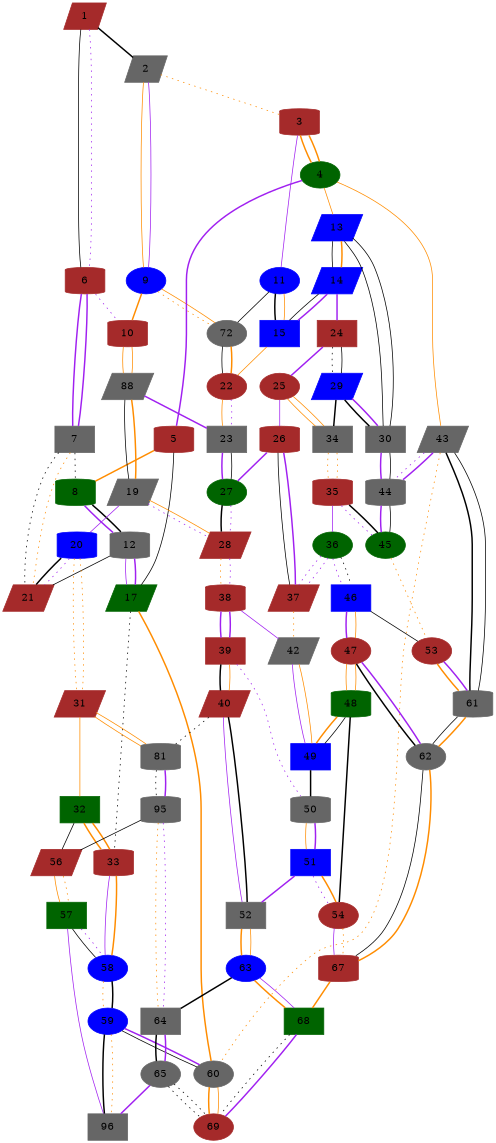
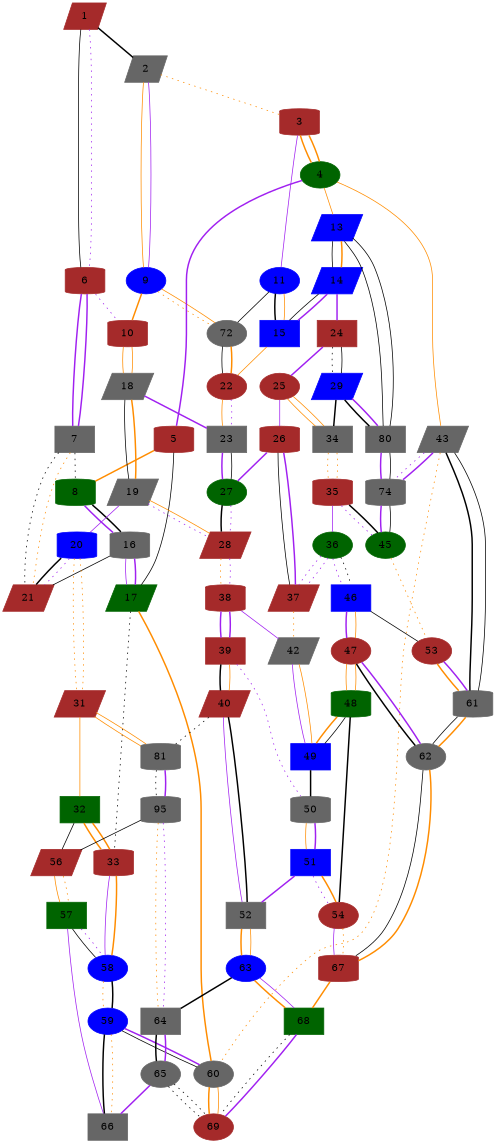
  graph {
    node [color=brown shape=ellipse style=filled]
    edge [color=darkorange style=bold]
    1 [shape=parallelogram]
    2 [color=gray40 shape=parallelogram]
    6 [shape=cylinder]
    3 [shape=cylinder]
    9 [color=blue]
    7 [color=gray40 shape=box]
    10 [shape=cylinder]
    4 [color=darkgreen]
    11 [color=blue]
    n10 [color=gray40 label=72]
    5 [shape=cylinder]
    13 [color=blue shape=parallelogram]
    43 [color=gray40 shape=parallelogram]
    15 [color=blue shape=box]
    8 [color=darkgreen shape=cylinder]
    17 [color=darkgreen shape=parallelogram]
    14 [color=blue shape=parallelogram]
-   30 [color=gray40 shape=box]
+   30 [color=gray40 shape=box label=80]
    60 [color=gray40]
-   44 [color=gray40 shape=cylinder]
+   44 [color=gray40 shape=cylinder label=74]
    61 [color=gray40 shape=cylinder]
-   16 [color=gray40 shape=cylinder label=12]
+   16 [color=gray40 shape=cylinder]
    33 [shape=cylinder]
    21 [shape=parallelogram]
-   18 [color=gray40 shape=parallelogram label=88]
+   18 [color=gray40 shape=parallelogram]
    22
    19 [color=gray40 shape=parallelogram]
    23 [color=gray40 shape=box]
    24 [shape=box]
    25
    29 [color=blue shape=parallelogram]
    58 [color=blue]
    69
    20 [color=blue shape=cylinder]
    28 [shape=parallelogram]
    27 [color=darkgreen]
    31 [shape=parallelogram]
    38 [shape=cylinder]
    32 [color=darkgreen shape=box]
    n40 [color=gray40 label=81 shape=cylinder]
    26 [shape=cylinder]
    34 [color=gray40 shape=box]
    37 [shape=parallelogram]
    35 [shape=cylinder]
    42 [color=gray40 shape=parallelogram]
    39 [shape=box]
    45 [color=darkgreen]
    56 [shape=parallelogram]
    n49 [color=gray40 label=95 shape=cylinder]
    57 [color=darkgreen shape=box]
    59 [color=blue]
    36 [color=darkgreen]
    46 [color=blue shape=box]
    53
    47
    49 [color=blue shape=box]
    40 [shape=parallelogram]
    50 [color=gray40 shape=cylinder]
    52 [color=gray40 shape=box]
    51 [color=blue shape=box]
    63 [color=blue]
    64 [color=gray40 shape=box]
    62 [color=gray40]
    48 [color=darkgreen shape=cylinder]
    54
    67 [shape=cylinder]
    68 [color=darkgreen shape=box]
    65 [color=gray40]
-   66 [color=gray40 shape=box label=96]
+   66 [color=gray40 shape=box]
    1 -- 2 [color=black]
    1 -- 6 [color=black style=solid]
    1 -- 6 [color=purple style=dotted]
    2 -- 3 [style=dotted]
    2 -- 9 [style=solid]
    2 -- 9 [color=purple style=solid]
    6 -- 7 [color=purple]
    6 -- 7 [color=purple]
    6 -- 10 [color=purple style=dotted]
    3 -- 4
    3 -- 4
    3 -- 11 [color=purple style=solid]
    9 -- 10
    9 -- n10 [style=dotted]
    9 -- n10 [style=solid]
    7 -- 8 [color=black style=dotted]
    7 -- 21 [color=black style=dotted]
    7 -- 21 [style=dotted]
    10 -- 18 [style=solid]
    10 -- 18 [style=solid]
    4 -- 5 [color=purple]
    4 -- 13 [style=solid]
    4 -- 43 [style=solid]
    11 -- n10 [color=black style=solid]
    11 -- 15 [color=black]
    11 -- 15 [style=solid]
    n10 -- 22 [color=black style=solid]
    n10 -- 22
    5 -- 8
    5 -- 17 [color=black style=solid]
    13 -- 14 [color=black style=solid]
    13 -- 14
    13 -- 30 [color=black style=solid]
    13 -- 30 [color=black style=solid]
    43 -- 60 [style=dotted]
    43 -- 44 [color=purple style=dotted]
    43 -- 44 [color=purple]
    43 -- 61 [color=black]
    43 -- 61 [color=black style=solid]
    15 -- 22 [style=solid]
    8 -- 16 [color=purple]
    8 -- 16 [color=black]
    17 -- 60
    17 -- 33 [color=black style=dotted]
    14 -- 15 [color=black style=solid]
    14 -- 15 [color=purple]
    14 -- 24 [color=purple]
    30 -- 44 [color=purple]
    30 -- 44 [color=black style=solid]
    60 -- 69
    60 -- 69 [style=solid]
    44 -- 45 [color=purple]
    44 -- 45 [color=black style=solid]
    61 -- 62 [color=black style=solid]
    61 -- 62
    16 -- 17 [color=purple style=solid]
    16 -- 17 [color=purple]
    16 -- 21 [color=black style=solid]
    33 -- 58 [color=purple style=solid]
    33 -- 58
    18 -- 19 [color=black style=solid]
    18 -- 19
    18 -- 23 [color=purple]
    22 -- 23 [style=solid]
    22 -- 23 [color=purple style=dotted]
    19 -- 20 [color=purple style=solid]
    19 -- 28 [color=purple style=dotted]
    19 -- 28 [style=solid]
    23 -- 27 [color=purple]
    23 -- 27 [color=black style=solid]
    24 -- 25 [color=purple]
    24 -- 29 [color=black style=dotted]
    24 -- 29 [color=black style=solid]
    25 -- 26 [color=purple style=solid]
    25 -- 34 [style=solid]
    25 -- 34 [style=solid]
    29 -- 30 [color=black]
    29 -- 30 [color=purple]
    29 -- 34 [color=black]
    58 -- 59 [style=dotted]
    58 -- 59 [color=black]
    20 -- 21 [color=black]
    20 -- 21 [color=purple style=dotted]
    20 -- 31 [style=dotted]
    20 -- 31 [style=dotted]
    28 -- 38 [style=dotted]
    28 -- 38 [color=purple style=dotted]
    27 -- 28 [color=black]
    27 -- 28 [color=purple style=dotted]
    31 -- 32 [style=solid]
    31 -- n40 [style=solid]
    31 -- n40 [style=solid]
    38 -- 42 [color=purple style=solid]
    38 -- 39 [color=purple]
    38 -- 39 [color=purple]
    32 -- 33
    32 -- 33
    32 -- 56 [color=black style=solid]
    n40 -- n49 [color=black style=dotted]
    n40 -- n49 [color=purple]
    26 -- 27 [color=purple]
    26 -- 37 [color=black style=solid]
    26 -- 37 [color=purple]
    34 -- 35 [style=dotted]
    34 -- 35 [style=dotted]
    37 -- 42 [style=dotted]
    35 -- 45 [color=purple style=dotted]
    35 -- 45 [color=black]
    35 -- 36 [color=purple style=solid]
    42 -- 49 [color=purple style=solid]
    42 -- 49 [style=solid]
    39 -- 40 [color=black]
    39 -- 40 [style=solid]
    39 -- 50 [color=purple style=dotted]
    45 -- 53 [style=dotted]
    56 -- 57 [style=solid]
    56 -- 57 [style=dotted]
    n49 -- 56 [color=black style=solid]
    n49 -- 64 [style=dotted]
    n49 -- 64 [color=purple style=dotted]
    57 -- 58 [color=black style=solid]
    57 -- 58 [color=purple style=dotted]
    57 -- 66 [color=purple style=solid]
    59 -- 60 [color=black style=solid]
    59 -- 60 [color=purple]
    59 -- 66 [color=black]
    59 -- 66 [style=dotted]
    36 -- 37 [color=purple style=dotted]
    36 -- 37 [color=purple style=dotted]
    36 -- 46 [color=purple style=dotted]
    36 -- 46 [color=black style=dotted]
    46 -- 53 [color=black style=solid]
    46 -- 47 [color=purple]
    46 -- 47 [style=solid]
    53 -- 61
    53 -- 61 [color=purple]
    47 -- 62 [color=black]
    47 -- 62 [color=purple]
    47 -- 48 [style=solid]
    47 -- 48 [style=solid]
    49 -- 50 [color=black]
    40 -- n40 [color=black style=dotted]
    40 -- 52 [color=purple style=solid]
    40 -- 52 [color=black]
    50 -- 51 [style=solid]
    50 -- 51 [color=purple]
    52 -- 63
    52 -- 63 [style=solid]
    51 -- 52 [color=purple]
    51 -- 54 [color=purple style=dotted]
    51 -- 54
    63 -- 64 [color=black]
    63 -- 68
    63 -- 68 [color=purple style=solid]
    64 -- 65 [color=black]
    64 -- 65 [color=purple]
    62 -- 67 [color=black style=solid]
    62 -- 67
    48 -- 49
    48 -- 49 [color=black style=solid]
    48 -- 54 [color=black]
    54 -- 67 [color=purple style=solid]
    54 -- 67 [style=dotted]
    67 -- 68
    68 -- 69 [color=black style=dotted]
    68 -- 69 [color=purple]
    65 -- 69 [color=black style=dotted]
    65 -- 69 [color=black style=dotted]
    65 -- 66 [color=purple]
  }
